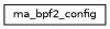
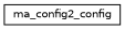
  digraph {
    rankdir=LR
-   n1 [color=black fillcolor=white fontname=Helvetica fontsize=10 height=0.2 label=ma_bpf2_config shape=record style=filled width=0.4]
+   n1 [color=black fillcolor=white fontname=Helvetica fontsize=10 height=0.2 label=ma_config2_config shape=record style=filled width=0.4]
  }
